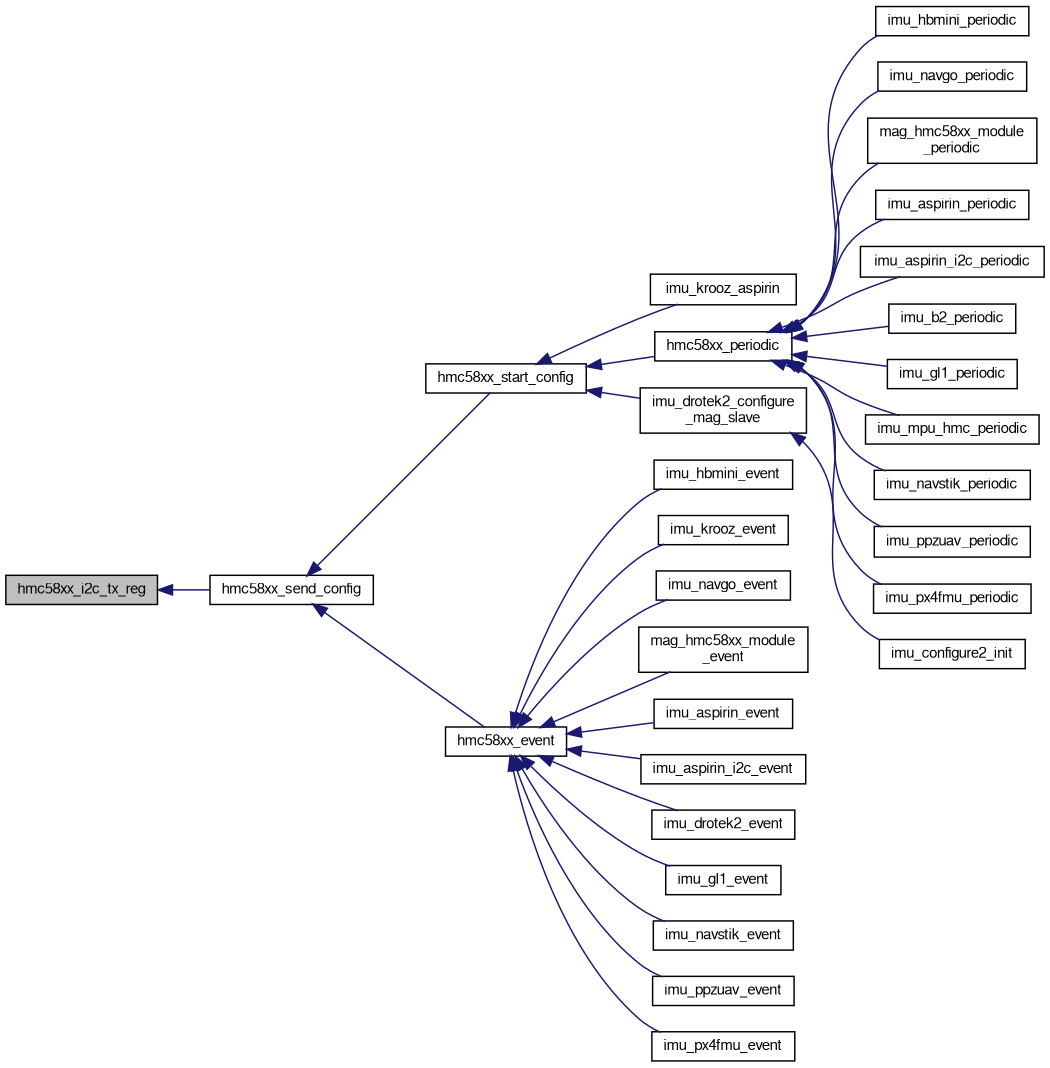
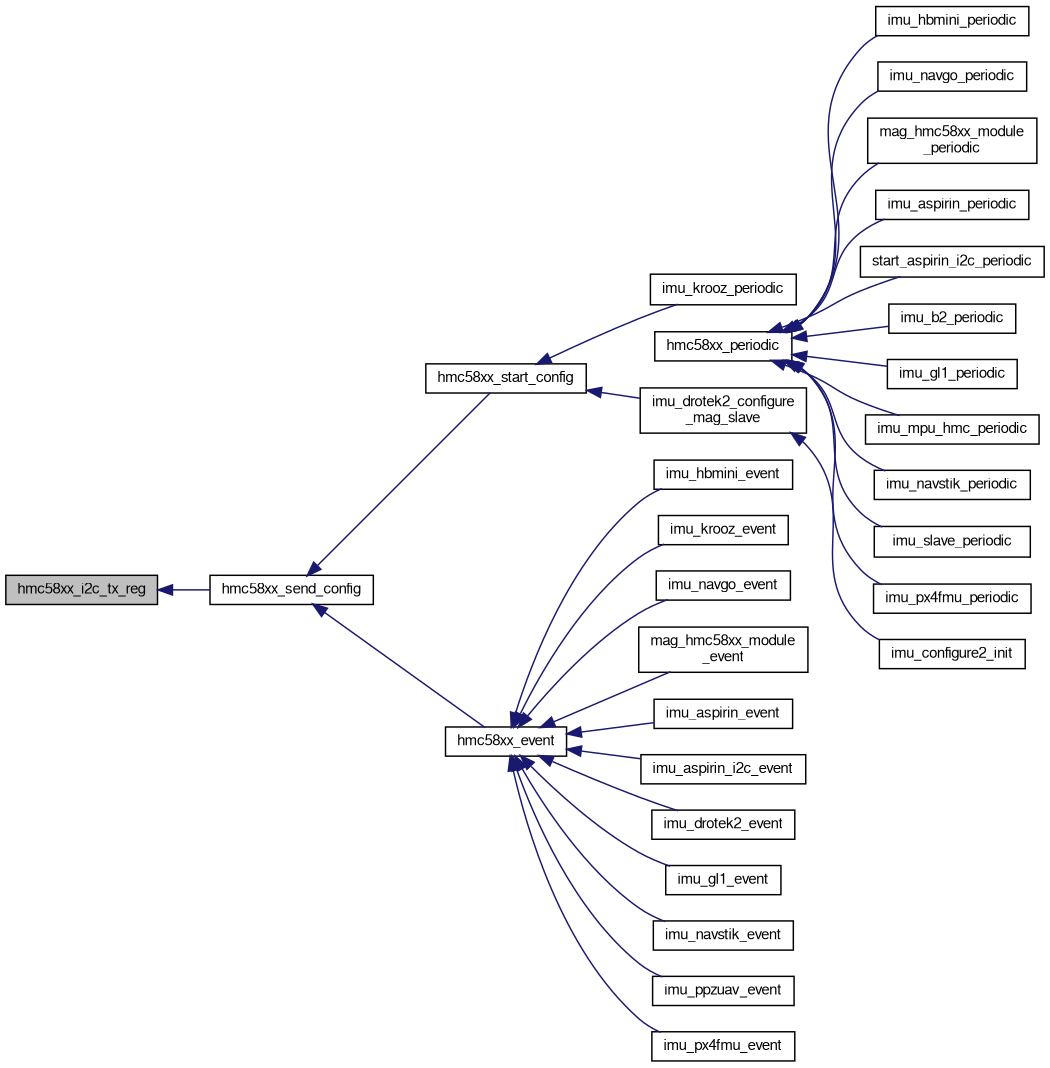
  digraph {
    rankdir=LR
    node [color=black fillcolor=white fontname=FreeSans fontsize=10 shape=record style=filled]
    edge [color=midnightblue dir=back fontname=FreeSans fontsize=10 labelfontname=FreeSans labelfontsize=10 style=solid]
    n1 [fillcolor=grey75 fontcolor=black height=0.2 label=hmc58xx_i2c_tx_reg width=0.4]
    n2 [height=0.2 label=hmc58xx_send_config width=0.4]
    n3 [height=0.2 label=hmc58xx_start_config width=0.4]
    n4 [height=0.2 label=hmc58xx_event width=0.4]
-   n5 [height=0.2 label=imu_krooz_aspirin width=0.4]
+   n5 [height=0.2 label=imu_krooz_periodic width=0.4]
    n6 [height=0.2 label=hmc58xx_periodic width=0.4]
    n7 [height=0.2 label="imu_drotek2_configure\l_mag_slave" width=0.4]
    n8 [height=0.2 label=imu_hbmini_event width=0.4]
    n9 [height=0.2 label=imu_krooz_event width=0.4]
    n10 [height=0.2 label=imu_navgo_event width=0.4]
    n11 [height=0.2 label="mag_hmc58xx_module\l_event" width=0.4]
    n12 [height=0.2 label=imu_aspirin_event width=0.4]
    n13 [height=0.2 label=imu_aspirin_i2c_event width=0.4]
    n14 [height=0.2 label=imu_drotek2_event width=0.4]
    n15 [height=0.2 label=imu_gl1_event width=0.4]
    n16 [height=0.2 label=imu_navstik_event width=0.4]
    n17 [height=0.2 label=imu_ppzuav_event width=0.4]
    n18 [height=0.2 label=imu_px4fmu_event width=0.4]
    n19 [height=0.2 label=imu_hbmini_periodic width=0.4]
    n20 [height=0.2 label=imu_navgo_periodic width=0.4]
    n21 [height=0.2 label="mag_hmc58xx_module\l_periodic" width=0.4]
    n22 [height=0.2 label=imu_aspirin_periodic width=0.4]
-   n23 [height=0.2 label=imu_aspirin_i2c_periodic width=0.4]
+   n23 [height=0.2 label=start_aspirin_i2c_periodic width=0.4]
    n24 [height=0.2 label=imu_b2_periodic width=0.4]
    n25 [height=0.2 label=imu_gl1_periodic width=0.4]
    n26 [height=0.2 label=imu_mpu_hmc_periodic width=0.4]
    n27 [height=0.2 label=imu_navstik_periodic width=0.4]
-   n28 [height=0.2 label=imu_ppzuav_periodic width=0.4]
+   n28 [height=0.2 label=imu_slave_periodic width=0.4]
    n29 [height=0.2 label=imu_px4fmu_periodic width=0.4]
    n30 [height=0.2 label=imu_configure2_init width=0.4]
    n1 -> n2
    n2 -> n3
    n2 -> n4
    n3 -> n5
-   n3 -> n6
    n3 -> n7
    n4 -> n8
    n4 -> n9
    n4 -> n10
    n4 -> n11
    n4 -> n12
    n4 -> n13
    n4 -> n14
    n4 -> n15
    n4 -> n16
    n4 -> n17
    n4 -> n18
    n6 -> n19
    n6 -> n20
    n6 -> n21
    n6 -> n22
    n6 -> n23
    n6 -> n24
    n6 -> n25
    n6 -> n26
    n6 -> n27
    n6 -> n28
    n6 -> n29
    n7 -> n30
  }
